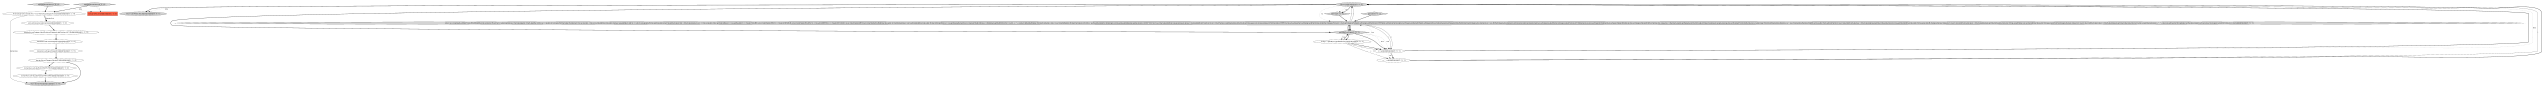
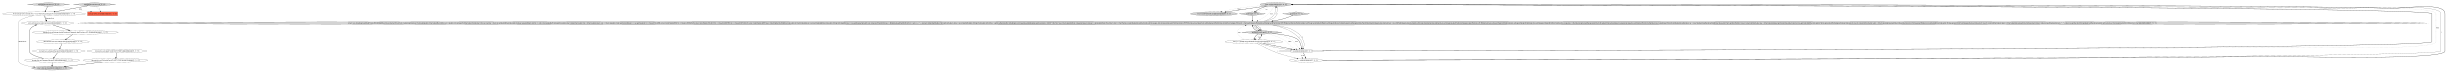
  digraph {
    fontname=Nunito
    node [fillcolor=white fontname=Nunito shape=ellipse style=filled]
    edge [fontname=Nunito style=bold]
    n1 [label="final CategoryAxis domainAxis = new NoOverlapCategoryAxis(null)@@@3@@@['1', '1', '0']"]
    n2 [label="plot.setDomainAxis(domainAxis)@@@4@@@['1', '1', '0']"]
    n3 [fillcolor=lightgray label="return domainAxis@@@11@@@['1', '1', '0']"]
    n4 [label="domainAxis.setCategoryLabelPositions(CategoryLabelPositions.UP_90)@@@5@@@['1', '1', '0']"]
    n5 [fillcolor=tomato label="CategoryPlot plot@@@2@@@['1', '1', '0']" shape=box]
    n6 [fillcolor=lightgray label="return l@@@36@@@['0', '0', '1']"]
    n7 [fillcolor=lightgray label="return ColorPalette.BLUE@@@25@@@['0', '0', '1']"]
    n8 [fillcolor=lightgray label="toString['0', '0', '1']" shape=diamond]
    n9 [fillcolor=lightgray label="getBuildTimeGraph['0', '0', '1']" shape=diamond]
    n10 [fillcolor=lightgray label="return new Graph(getLastBuildTime(),500,400){@Override protected JFreeChart createGraph(){class ChartLabel{public ChartLabel(Run r){this.run = r}public int compareTo(ChartLabel that){return this.run.number - that.run.number}@Override public boolean equals(Object o){if (o == null || !.isAssignableFrom(o.getClass())) {return false}ChartLabel that = (ChartLabel)oreturn run == that.run}public Color getColor(){Result r = run.getResult()if (r == Result.FAILURE) return ColorPalette.REDif (r == Result.UNSTABLE) return ColorPalette.YELLOWif (r == Result.ABORTED || r == Result.NOT_BUILT) return ColorPalette.GREYreturn ColorPalette.BLUE}@Override public int hashCode(){return run.hashCode()}@Override public String toString(){String l = run.getDisplayName()if (run instanceof Build) {String s = ((Build)run).getBuiltOnStr()if (s != null) l += ' ' + s}return l}}DataSetBuilder<String,ChartLabel> data = new DataSetBuilder<String,ChartLabel>()for (Run r : getNewBuilds()){if (r.isBuilding()) continuedata.add(((double)r.getDuration()) / (1000 * 60),\"min\",new ChartLabel(r))}final CategoryDataset dataset = data.build()final JFreeChart chart = ChartFactory.createStackedAreaChart(null,null,Messages.Job_minutes(),dataset,PlotOrientation.VERTICAL,false,true,false)chart.setBackgroundPaint(Color.white)final CategoryPlot plot = chart.getCategoryPlot()plot.setBackgroundPaint(Color.WHITE)plot.setOutlinePaint(null)plot.setForegroundAlpha(0.8f)plot.setRangeGridlinesVisible(true)plot.setRangeGridlinePaint(Color.black)CategoryAxis domainAxis = new ShiftedCategoryAxis(null)plot.setDomainAxis(domainAxis)domainAxis.setCategoryLabelPositions(CategoryLabelPositions.UP_90)domainAxis.setLowerMargin(0.0)domainAxis.setUpperMargin(0.0)domainAxis.setCategoryMargin(0.0)final NumberAxis rangeAxis = (NumberAxis)plot.getRangeAxis()ChartUtil.adjustChebyshev(dataset,rangeAxis)rangeAxis.setStandardTickUnits(NumberAxis.createIntegerTickUnits())StackedAreaRenderer ar = new StackedAreaRenderer2(){@Override public Paint getItemPaint(int row,int column){ChartLabel key = (ChartLabel)dataset.getColumnKey(column)return key.getColor()}@Override public String generateURL(CategoryDataset dataset,int row,int column){ChartLabel label = (ChartLabel)dataset.getColumnKey(column)return String.valueOf(label.run.number)}@Override public String generateToolTip(CategoryDataset dataset,int row,int column){ChartLabel label = (ChartLabel)dataset.getColumnKey(column)return label.run.getDisplayName() + \" : \" + label.run.getDurationString()}}plot.setRenderer(ar)plot.setInsets(new RectangleInsets(0,0,0,5.0))return chart}}@@@3@@@['0', '0', '1']"]
    n11 [label="String s = ((Build)run).getBuiltOnStr()@@@33@@@['0', '0', '1']"]
-   n12 [label="s != null@@@34@@@['0', '0', '1']"]
+   n12 [label="s != null@@@34@@@['0', '0', '1']" shape=diamond]
    n13 [label="domainAxis.setUpperMargin(0.0)@@@7@@@['1', '1', '0']"]
    n14 [label="domainAxis.setCategoryMargin(0.0)@@@8@@@['1', '1', '0']"]
    n15 [label="domainAxis.setLabelFont(CHART_FONT)@@@9@@@['0', '1', '0']"]
    n16 [fillcolor=lightgray label="configureDomainAxis['1', '0', '0']" shape=diamond]
    n17 [fillcolor=lightgray label="configureDomainAxis['0', '1', '0']" shape=diamond]
    n18 [label="domainAxis.setTickLabelFont(CHART_FONT)@@@10@@@['0', '1', '0']"]
    n19 [label="domainAxis.setLowerMargin(0.0)@@@6@@@['1', '1', '0']"]
    n20 [label="l += ' ' + s@@@34@@@['0', '0', '1']"]
    n21 [fillcolor=lightgray label="getColor['0', '0', '1']" shape=diamond]
    n1 -> n2 [label=domainAxis style=solid]
    n1 -> n2
    n1 -> n3 [label=domainAxis style=solid]
    n2 -> n4
    n4 -> n19
    n6 -> n7
    n6 -> n7 [label=false style=dotted]
    n6 -> n8 [label=true style=dotted]
    n6 -> n8
-   n6 -> n9
    n6 -> n10 [label=true style=dotted]
    n8 -> n10
    n9 -> n10
    n9 -> n11
    n9 -> n11 [label=true style=dotted]
    n9 -> n12 [label=false style=dotted]
    n9 -> n12 [label=true style=dotted]
    n9 -> n12
    n10 -> n6 [label=r style=solid]
    n10 -> n6 [label=l style=solid]
    n10 -> n9 [label=o style=solid]
    n10 -> n9
    n10 -> n9 [label=r style=solid]
    n10 -> n12 [label=r style=solid]
    n10 -> n12 [label=o style=solid]
    n11 -> n9
    n11 -> n10 [label=true style=dotted]
    n11 -> n12
    n11 -> n12 [label=s style=solid]
    n11 -> n20 [label=s style=solid]
    n12 -> n6
    n12 -> n6 [label=false style=dotted]
    n12 -> n20
    n12 -> n20 [label=true style=dotted]
    n13 -> n14
    n14 -> n3
-   n14 -> n15
+   n14 -> n2
    n15 -> n18
    n16 -> n1
    n16 -> n5 [label=false style=dotted]
    n17 -> n1
    n17 -> n5 [label=l style=dotted]
    n18 -> n3
    n19 -> n13
    n20 -> n6 [label=l style=solid]
    n20 -> n6
    n21 -> n10
  }
